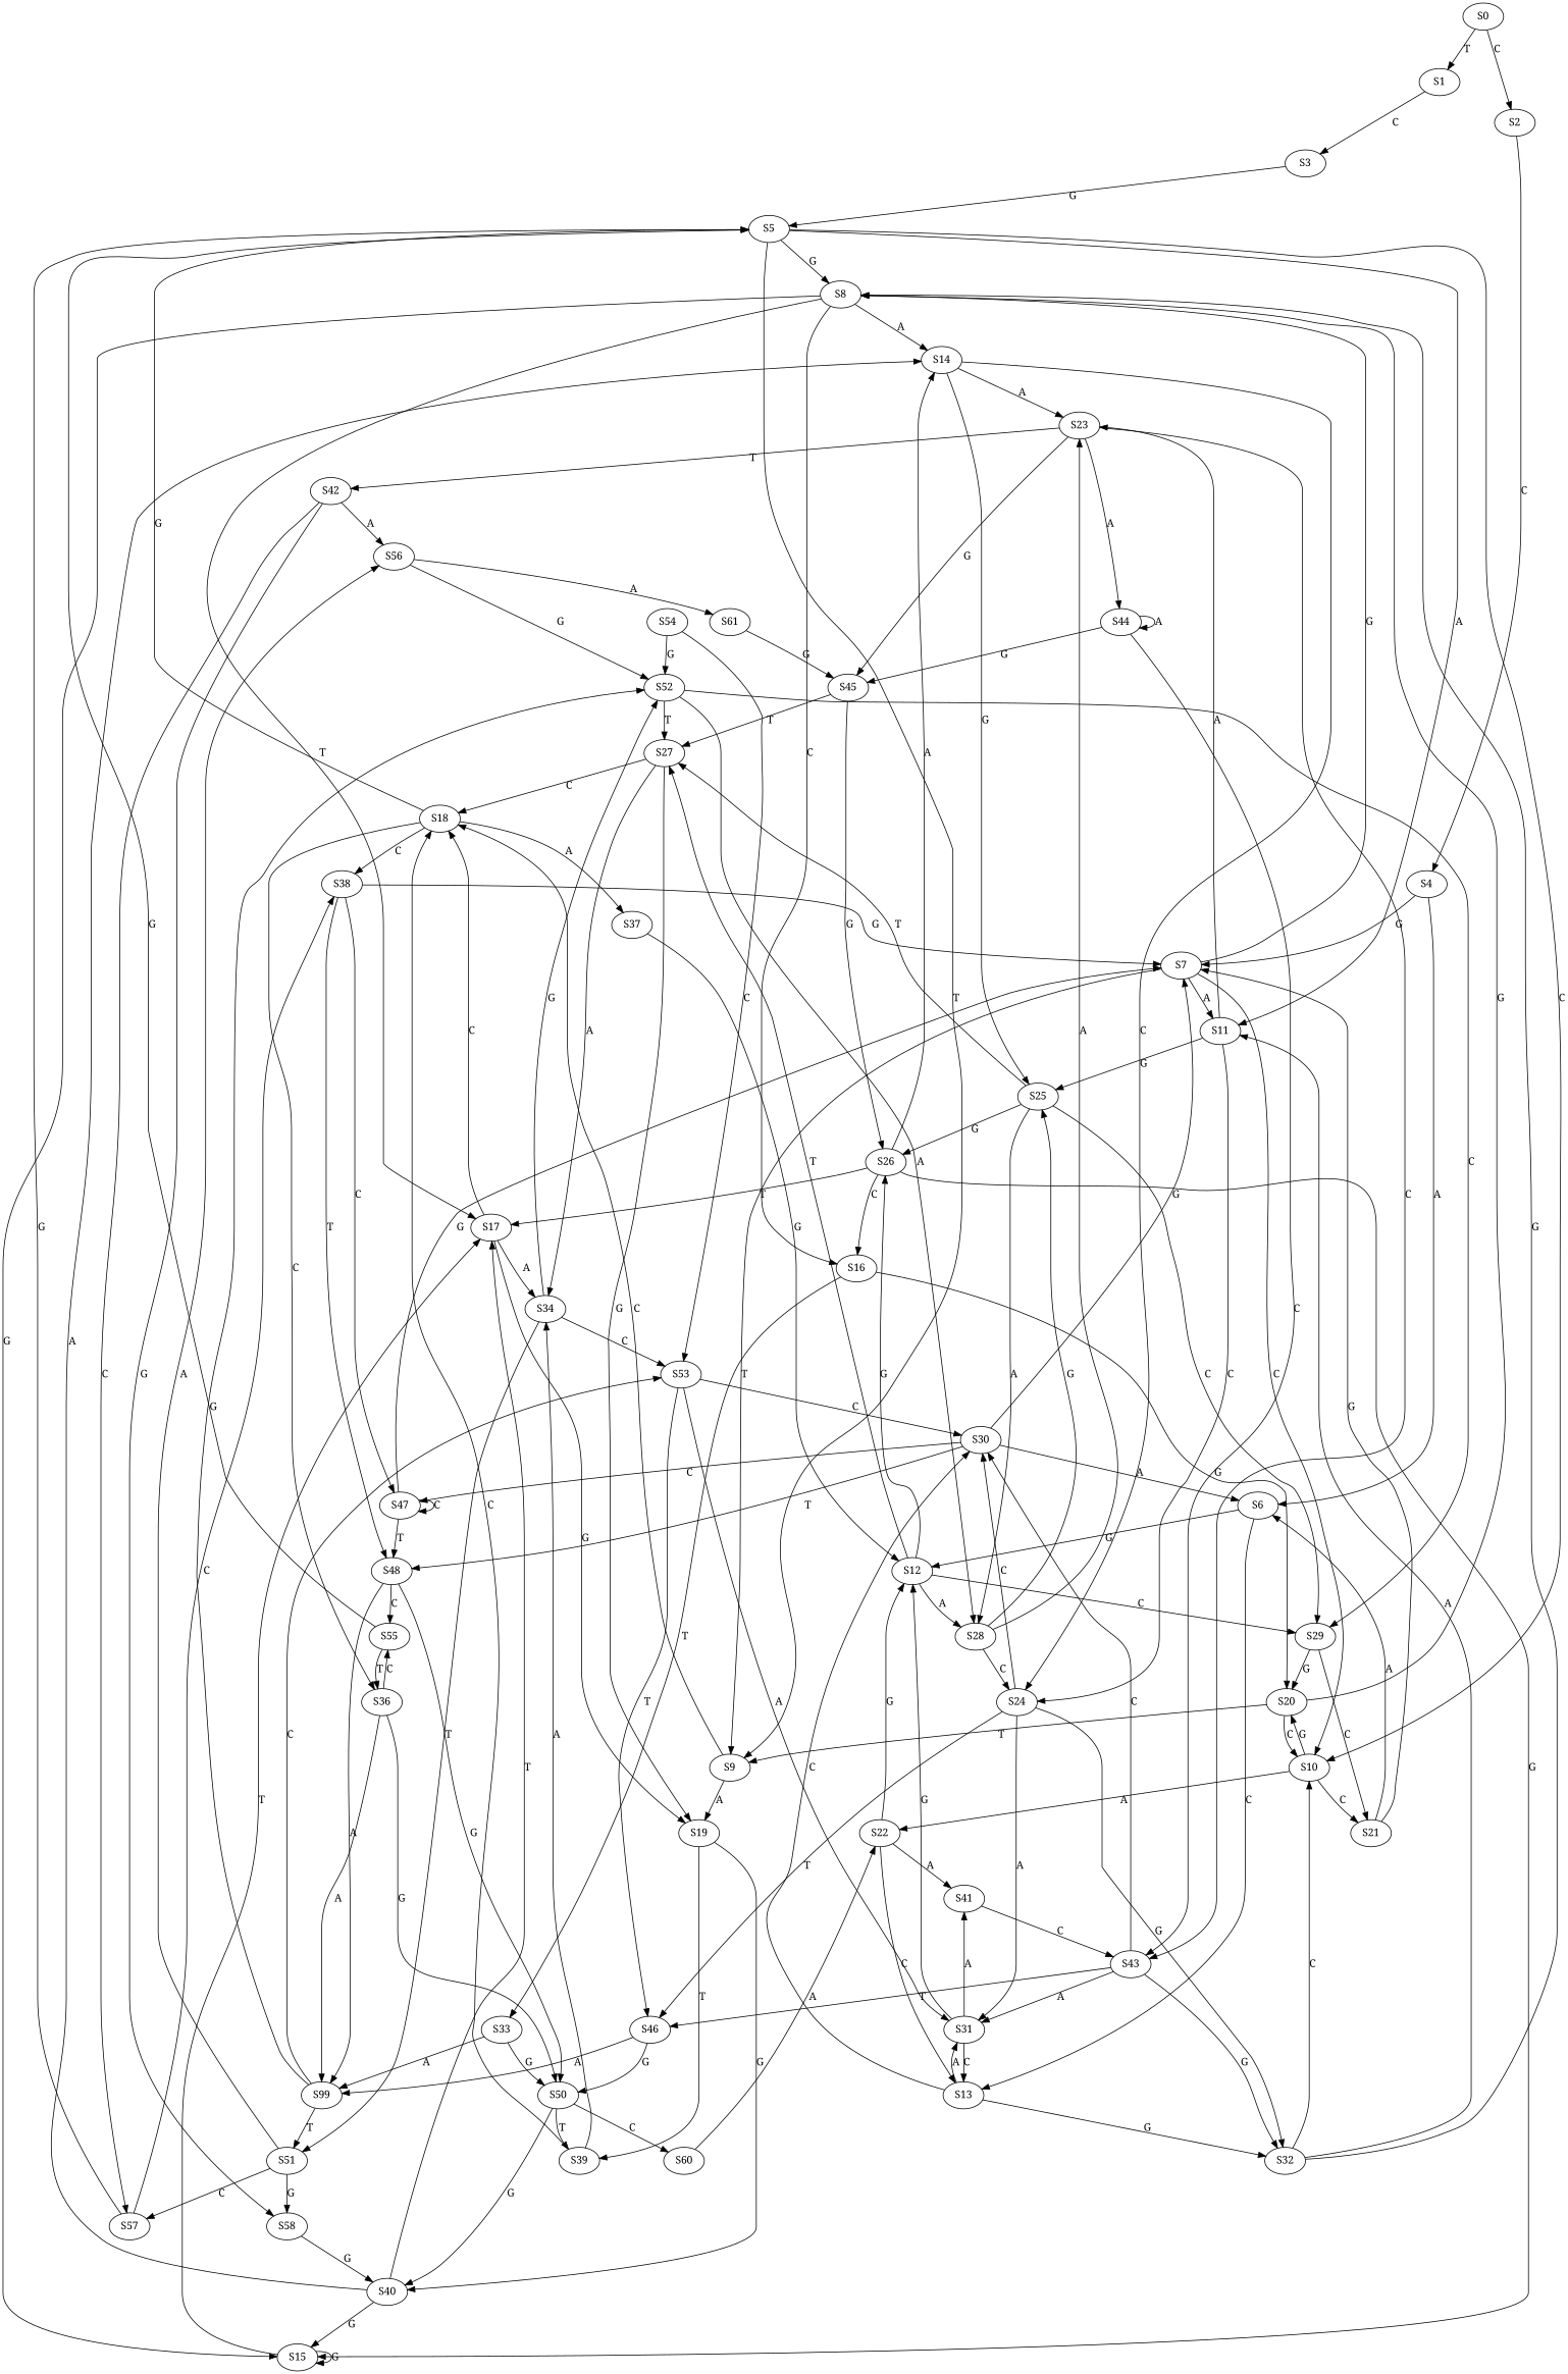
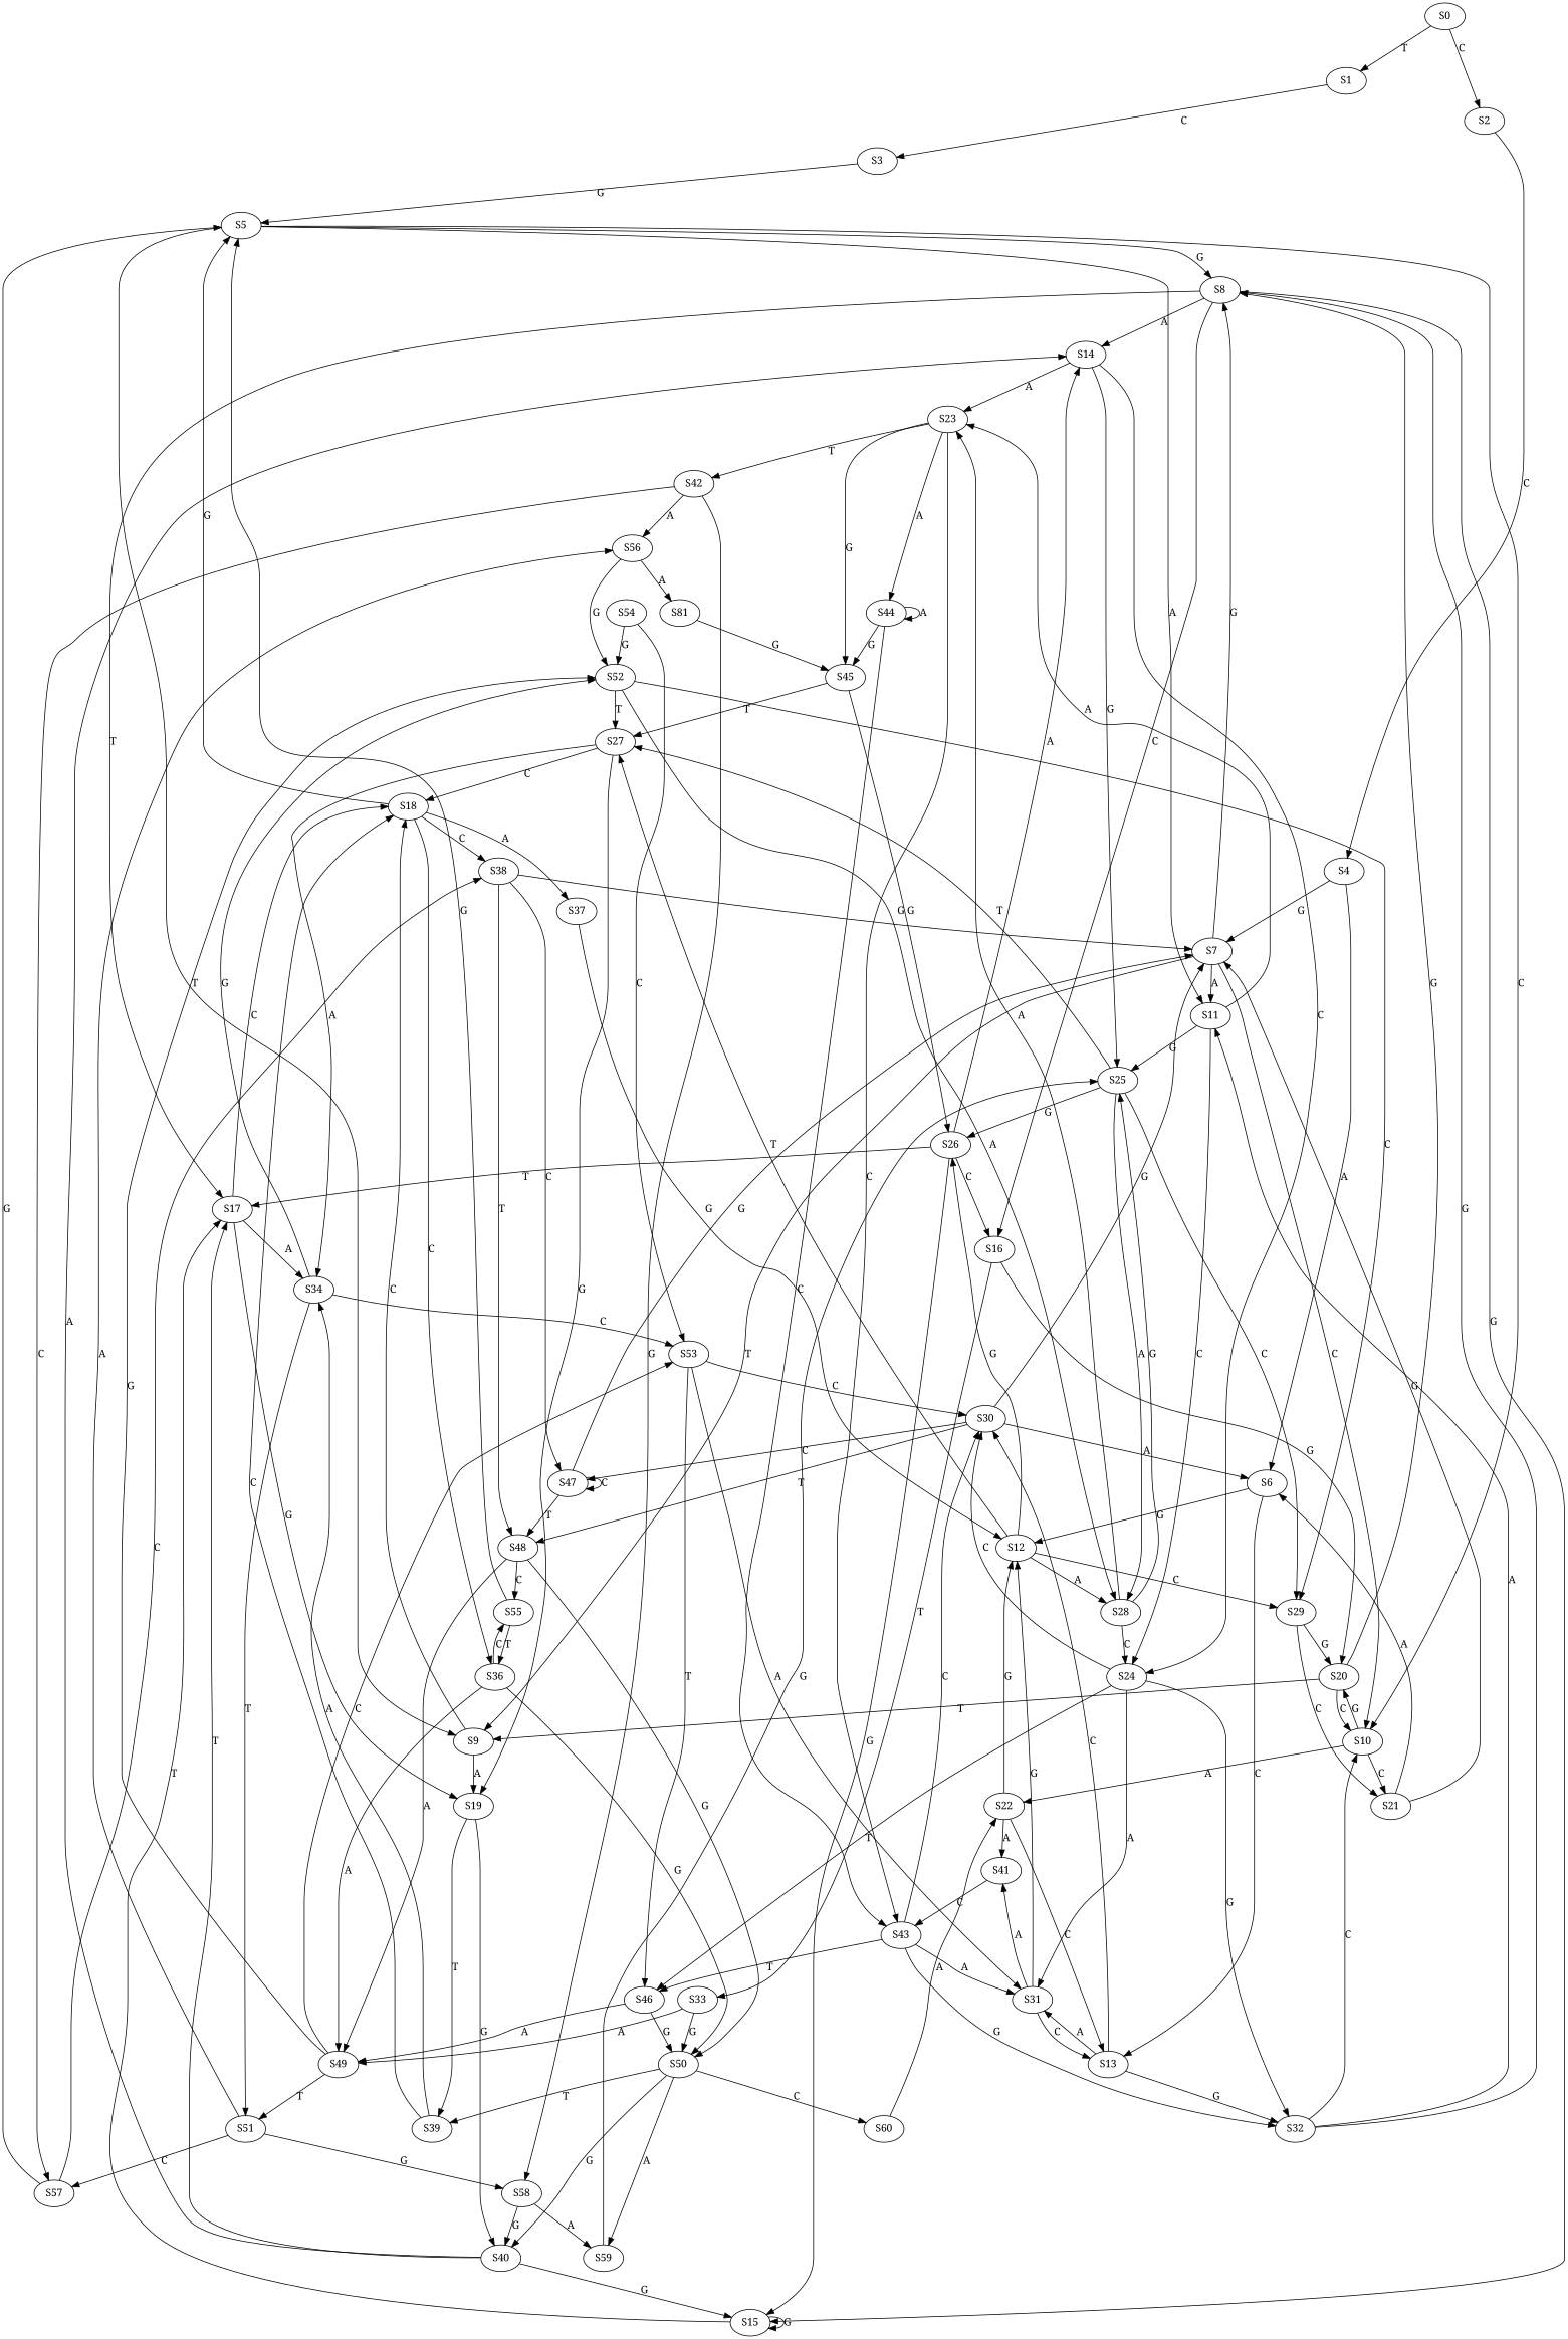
  strict digraph {
    fontname="Noto Serif"
    node [fontname="Noto Serif"]
    edge [fontname="Noto Serif"]
    S0
    S1
    S2
    S3
    S4
    S5
    S6
    S7
    S8
    S9
    S10
    S11
    S12
    S13
    S14
    S15
    S16
    S17
    S18
    S19
    S20
    S21
    S22
    S23
    S24
    S25
    S26
    S27
    S28
    S29
    S30
    S31
    S32
    S33
    S34
    S36
    S37
    S38
    S39
    S40
    S41
    S42
    S43
    S44
    S45
    S46
    S47
    S48
-   S49 [label=S99]
+   S49
    S50
    S51
    S52
    S53
    S55
    S56
    S57
    S58
+   S59
    S60
    S54
-   S61
+   S61 [label=S81]
    S0 -> S1 [label=T]
    S0 -> S2 [label=C]
    S1 -> S3 [label=C]
    S2 -> S4 [label=C]
    S3 -> S5 [label=G]
    S4 -> S6 [label=A]
    S4 -> S7 [label=G]
    S5 -> S8 [label=G]
    S5 -> S9 [label=T]
    S5 -> S10 [label=C]
    S5 -> S11 [label=A]
    S6 -> S12 [label=G]
    S6 -> S13 [label=C]
    S7 -> S8 [label=G]
    S7 -> S9 [label=T]
    S7 -> S10 [label=C]
    S7 -> S11 [label=A]
    S8 -> S14 [label=A]
    S8 -> S15 [label=G]
    S8 -> S16 [label=C]
    S8 -> S17 [label=T]
    S9 -> S18 [label=C]
    S9 -> S19 [label=A]
    S10 -> S20 [label=G]
    S10 -> S21 [label=C]
    S10 -> S22 [label=A]
    S11 -> S23 [label=A]
    S11 -> S24 [label=C]
    S11 -> S25 [label=G]
    S12 -> S26 [label=G]
    S12 -> S27 [label=T]
    S12 -> S28 [label=A]
    S12 -> S29 [label=C]
    S13 -> S30 [label=C]
    S13 -> S31 [label=A]
    S13 -> S32 [label=G]
    S14 -> S23 [label=A]
    S14 -> S24 [label=C]
    S14 -> S25 [label=G]
    S15 -> S15 [label=G]
    S15 -> S17 [label=T]
    S16 -> S20 [label=G]
    S16 -> S33 [label=T]
    S17 -> S18 [label=C]
    S17 -> S19 [label=G]
    S17 -> S34 [label=A]
    S18 -> S5 [label=G]
    S18 -> S36 [label=C]
    S18 -> S37 [label=A]
    S18 -> S38 [label=C]
    S19 -> S39 [label=T]
    S19 -> S40 [label=G]
    S20 -> S8 [label=G]
    S20 -> S9 [label=T]
    S20 -> S10 [label=C]
    S21 -> S6 [label=A]
    S21 -> S7 [label=G]
    S22 -> S12 [label=G]
    S22 -> S13 [label=C]
    S22 -> S41 [label=A]
    S23 -> S42 [label=T]
    S23 -> S43 [label=C]
    S23 -> S44 [label=A]
    S23 -> S45 [label=G]
    S24 -> S30 [label=C]
    S24 -> S31 [label=A]
    S24 -> S32 [label=G]
    S24 -> S46 [label=T]
    S25 -> S26 [label=G]
    S25 -> S27 [label=T]
    S25 -> S28 [label=A]
    S25 -> S29 [label=C]
    S26 -> S14 [label=A]
    S26 -> S15 [label=G]
    S26 -> S16 [label=C]
    S26 -> S17 [label=T]
    S27 -> S18 [label=C]
    S27 -> S19 [label=G]
    S27 -> S34 [label=A]
    S28 -> S23 [label=A]
    S28 -> S24 [label=C]
    S28 -> S25 [label=G]
    S29 -> S20 [label=G]
    S29 -> S21 [label=C]
    S30 -> S6 [label=A]
    S30 -> S7 [label=G]
    S30 -> S47 [label=C]
    S30 -> S48 [label=T]
    S31 -> S12 [label=G]
    S31 -> S13 [label=C]
    S31 -> S41 [label=A]
    S32 -> S8 [label=G]
    S32 -> S10 [label=C]
    S32 -> S11 [label=A]
    S33 -> S49 [label=A]
    S33 -> S50 [label=G]
    S34 -> S51 [label=T]
    S34 -> S52 [label=G]
    S34 -> S53 [label=C]
    S36 -> S49 [label=A]
    S36 -> S50 [label=G]
    S36 -> S55 [label=C]
    S37 -> S12 [label=G]
    S38 -> S7 [label=G]
    S38 -> S47 [label=C]
    S38 -> S48 [label=T]
    S39 -> S18 [label=C]
    S39 -> S34 [label=A]
    S40 -> S14 [label=A]
    S40 -> S15 [label=G]
    S40 -> S17 [label=T]
    S41 -> S43 [label=C]
    S42 -> S56 [label=A]
    S42 -> S57 [label=C]
    S42 -> S58 [label=G]
    S43 -> S30 [label=C]
    S43 -> S31 [label=A]
    S43 -> S32 [label=G]
    S43 -> S46 [label=T]
    S44 -> S43 [label=C]
    S44 -> S44 [label=A]
    S44 -> S45 [label=G]
    S45 -> S26 [label=G]
    S45 -> S27 [label=T]
    S46 -> S49 [label=A]
    S46 -> S50 [label=G]
    S47 -> S7 [label=G]
    S47 -> S47 [label=C]
    S47 -> S48 [label=T]
    S48 -> S49 [label=A]
    S48 -> S50 [label=G]
    S48 -> S55 [label=C]
    S49 -> S51 [label=T]
    S49 -> S52 [label=G]
    S49 -> S53 [label=C]
    S50 -> S39 [label=T]
    S50 -> S40 [label=G]
+   S50 -> S59 [label=A]
    S50 -> S60 [label=C]
    S51 -> S56 [label=A]
    S51 -> S57 [label=C]
    S51 -> S58 [label=G]
    S52 -> S27 [label=T]
    S52 -> S28 [label=A]
    S52 -> S29 [label=C]
    S53 -> S30 [label=C]
    S53 -> S31 [label=A]
    S53 -> S46 [label=T]
    S55 -> S5 [label=G]
    S55 -> S36 [label=T]
    S56 -> S52 [label=G]
    S56 -> S61 [label=A]
    S57 -> S5 [label=G]
    S57 -> S38 [label=C]
    S58 -> S40 [label=G]
+   S58 -> S59 [label=A]
+   S59 -> S25 [label=G]
    S60 -> S22 [label=A]
    S54 -> S52 [label=G]
    S54 -> S53 [label=C]
    S61 -> S45 [label=G]
  }
